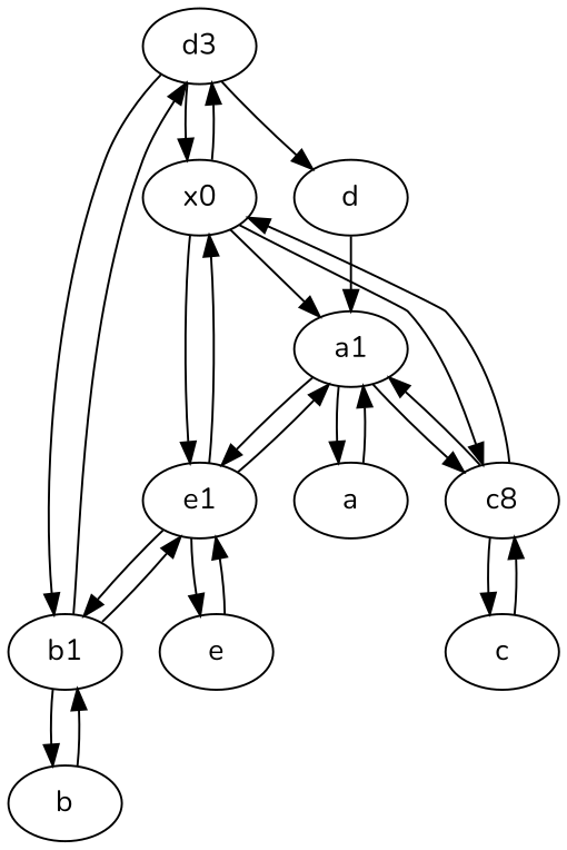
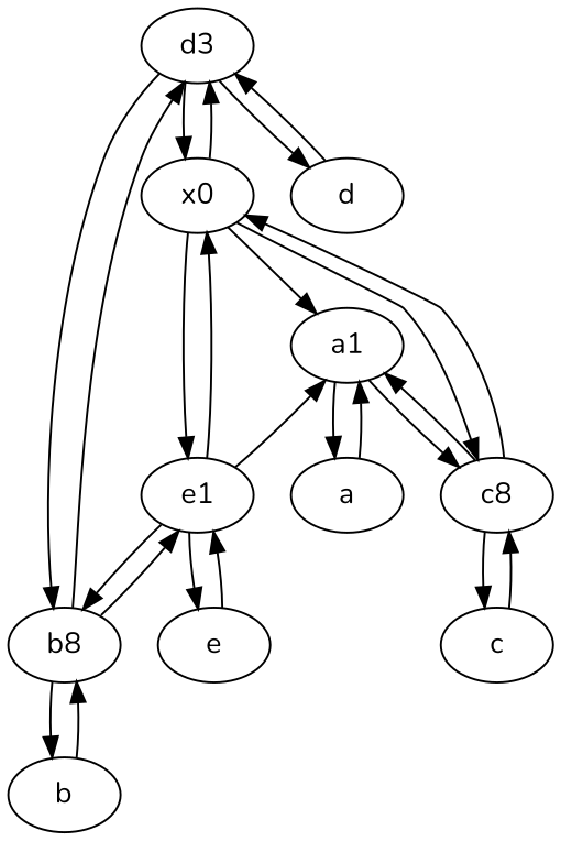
  digraph {
    fontname=Nunito
    node [fontname=Nunito]
    edge [fontname=Nunito]
    n1 [label=d3]
    x0
-   b1
+   b1 [label=b8]
    d
    e1
    n6 [label=c8]
    a1
    e
    c
    a
    b
    n1 -> x0
    n1 -> b1
    n1 -> d
    x0 -> n1
    x0 -> e1
    x0 -> n6
    x0 -> a1
    b1 -> n1
    b1 -> e1
    b1 -> b
-   d -> a1
+   d -> n1
    e1 -> x0
    e1 -> b1
    e1 -> a1
    e1 -> e
    n6 -> x0
    n6 -> a1
    n6 -> c
-   a1 -> e1
    a1 -> n6
    a1 -> a
    e -> e1
    c -> n6
    a -> a1
    b -> b1
  }
